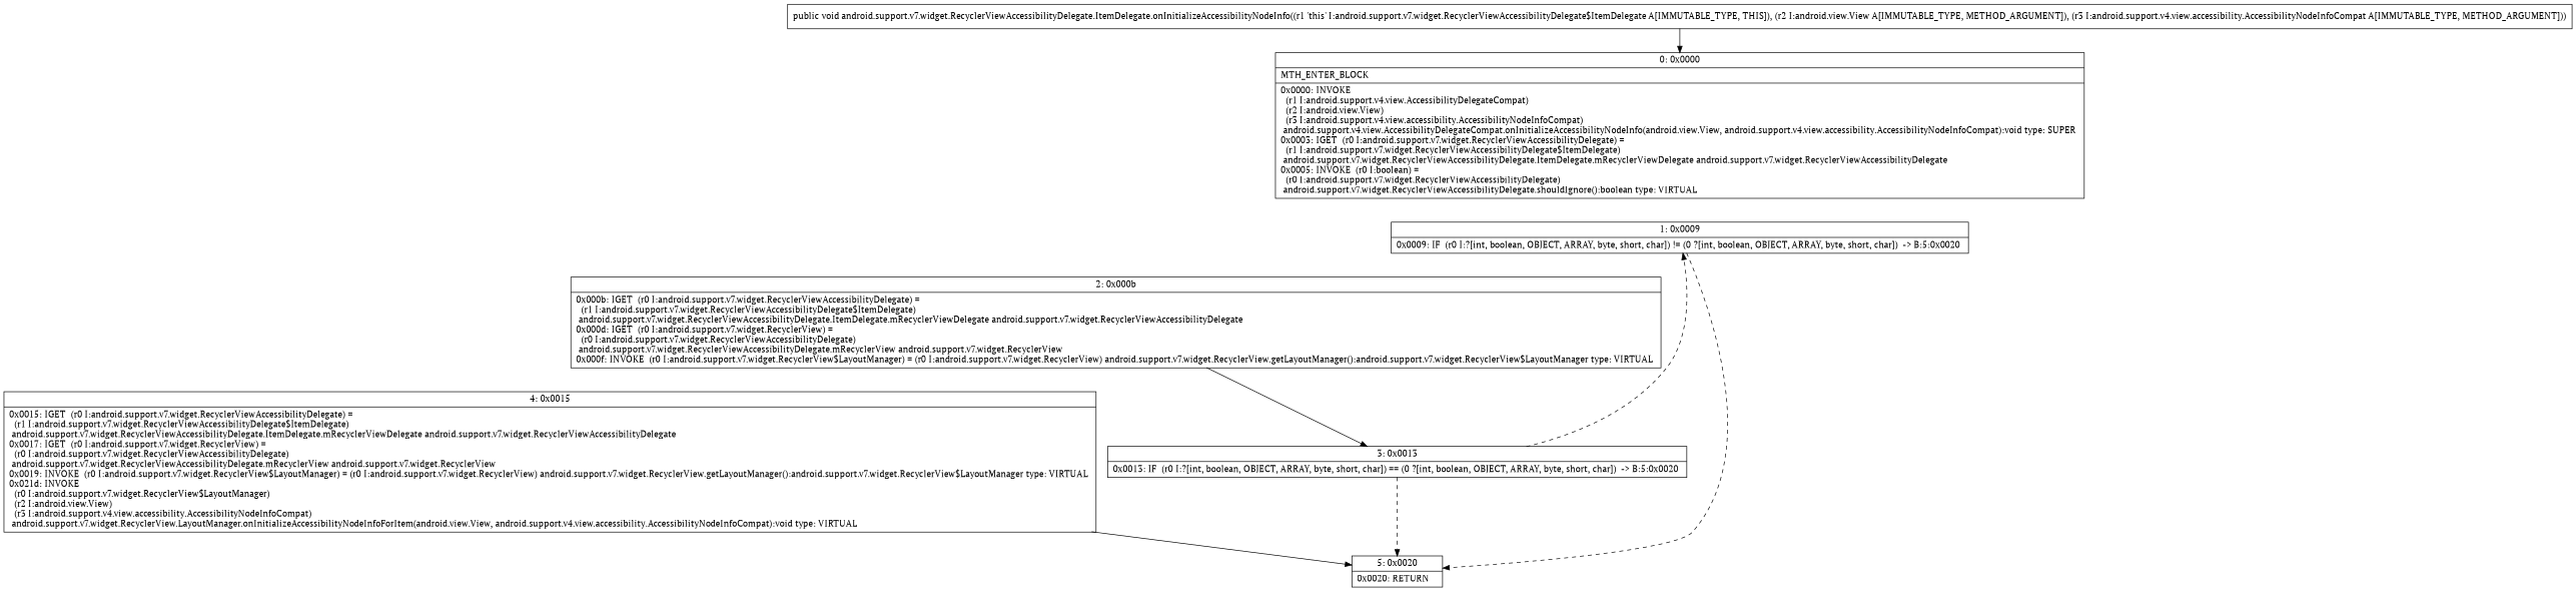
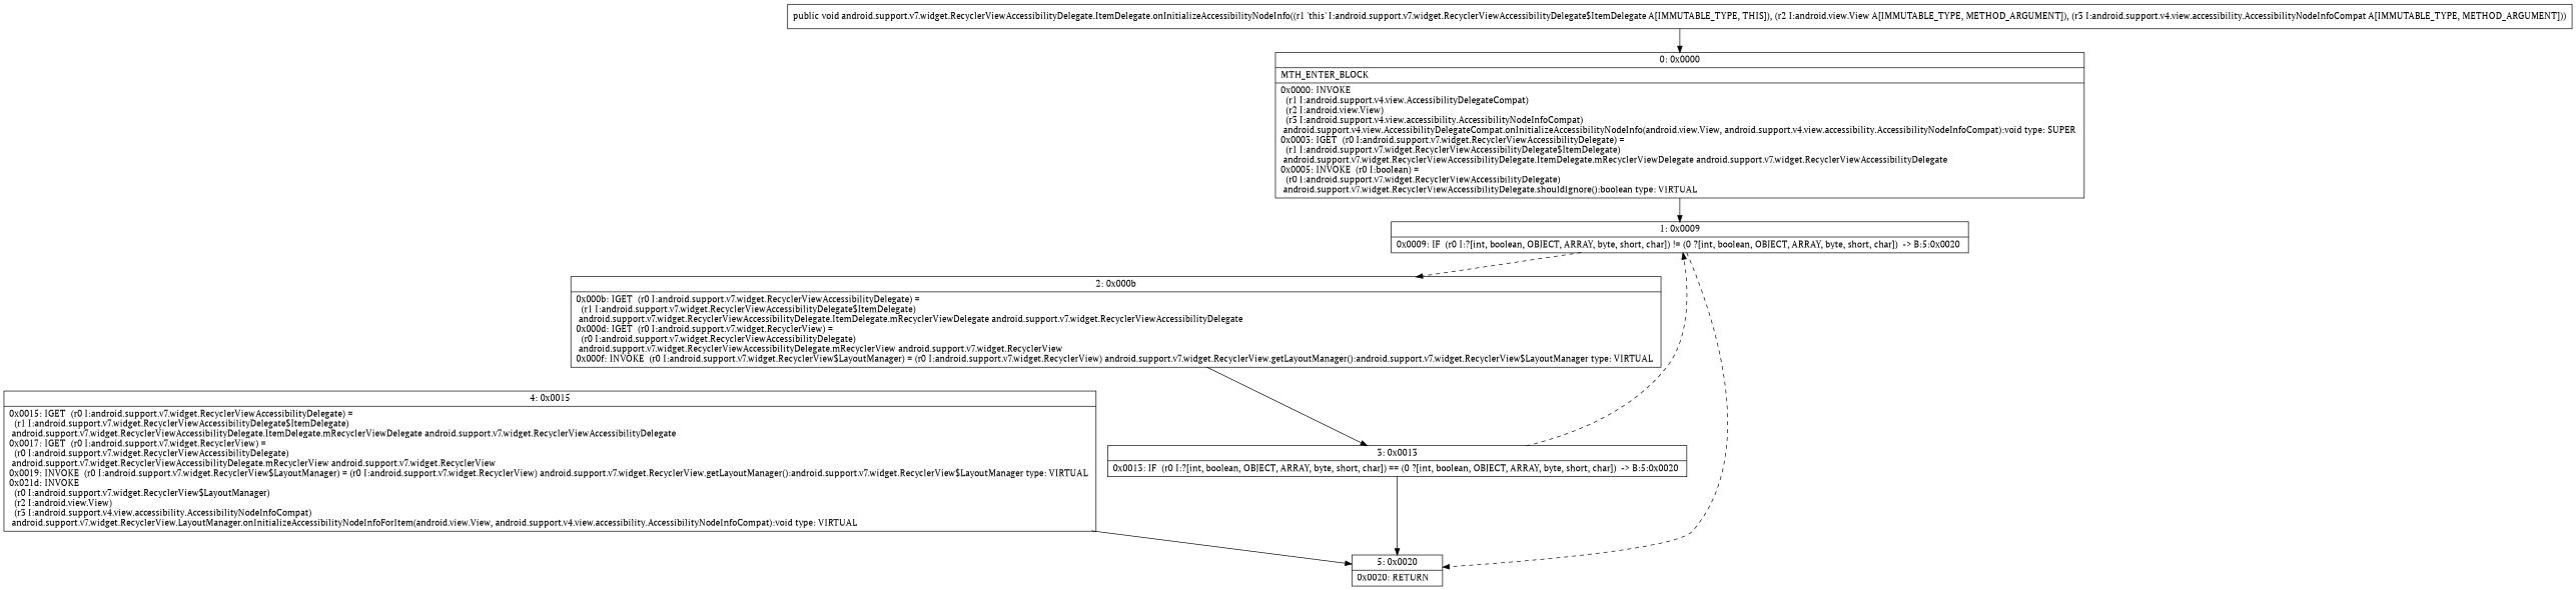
  digraph {
    fontname="PT Serif"
    node [fontname="PT Serif" shape=record]
    edge [fontname="PT Serif"]
    n1 [label="{0\:\ 0x0000|MTH_ENTER_BLOCK\l|0x0000: INVOKE  \l  (r1 I:android.support.v4.view.AccessibilityDelegateCompat)\l  (r2 I:android.view.View)\l  (r3 I:android.support.v4.view.accessibility.AccessibilityNodeInfoCompat)\l android.support.v4.view.AccessibilityDelegateCompat.onInitializeAccessibilityNodeInfo(android.view.View, android.support.v4.view.accessibility.AccessibilityNodeInfoCompat):void type: SUPER \l0x0003: IGET  (r0 I:android.support.v7.widget.RecyclerViewAccessibilityDelegate) = \l  (r1 I:android.support.v7.widget.RecyclerViewAccessibilityDelegate$ItemDelegate)\l android.support.v7.widget.RecyclerViewAccessibilityDelegate.ItemDelegate.mRecyclerViewDelegate android.support.v7.widget.RecyclerViewAccessibilityDelegate \l0x0005: INVOKE  (r0 I:boolean) = \l  (r0 I:android.support.v7.widget.RecyclerViewAccessibilityDelegate)\l android.support.v7.widget.RecyclerViewAccessibilityDelegate.shouldIgnore():boolean type: VIRTUAL \l}"]
    n2 [label="{1\:\ 0x0009|0x0009: IF  (r0 I:?[int, boolean, OBJECT, ARRAY, byte, short, char]) != (0 ?[int, boolean, OBJECT, ARRAY, byte, short, char])  \-\> B:5:0x0020 \l}"]
    n3 [label="{2\:\ 0x000b|0x000b: IGET  (r0 I:android.support.v7.widget.RecyclerViewAccessibilityDelegate) = \l  (r1 I:android.support.v7.widget.RecyclerViewAccessibilityDelegate$ItemDelegate)\l android.support.v7.widget.RecyclerViewAccessibilityDelegate.ItemDelegate.mRecyclerViewDelegate android.support.v7.widget.RecyclerViewAccessibilityDelegate \l0x000d: IGET  (r0 I:android.support.v7.widget.RecyclerView) = \l  (r0 I:android.support.v7.widget.RecyclerViewAccessibilityDelegate)\l android.support.v7.widget.RecyclerViewAccessibilityDelegate.mRecyclerView android.support.v7.widget.RecyclerView \l0x000f: INVOKE  (r0 I:android.support.v7.widget.RecyclerView$LayoutManager) = (r0 I:android.support.v7.widget.RecyclerView) android.support.v7.widget.RecyclerView.getLayoutManager():android.support.v7.widget.RecyclerView$LayoutManager type: VIRTUAL \l}"]
    n4 [label="{5\:\ 0x0020|0x0020: RETURN   \l}"]
    n5 [label="{3\:\ 0x0013|0x0013: IF  (r0 I:?[int, boolean, OBJECT, ARRAY, byte, short, char]) == (0 ?[int, boolean, OBJECT, ARRAY, byte, short, char])  \-\> B:5:0x0020 \l}"]
    n6 [label="{4\:\ 0x0015|0x0015: IGET  (r0 I:android.support.v7.widget.RecyclerViewAccessibilityDelegate) = \l  (r1 I:android.support.v7.widget.RecyclerViewAccessibilityDelegate$ItemDelegate)\l android.support.v7.widget.RecyclerViewAccessibilityDelegate.ItemDelegate.mRecyclerViewDelegate android.support.v7.widget.RecyclerViewAccessibilityDelegate \l0x0017: IGET  (r0 I:android.support.v7.widget.RecyclerView) = \l  (r0 I:android.support.v7.widget.RecyclerViewAccessibilityDelegate)\l android.support.v7.widget.RecyclerViewAccessibilityDelegate.mRecyclerView android.support.v7.widget.RecyclerView \l0x0019: INVOKE  (r0 I:android.support.v7.widget.RecyclerView$LayoutManager) = (r0 I:android.support.v7.widget.RecyclerView) android.support.v7.widget.RecyclerView.getLayoutManager():android.support.v7.widget.RecyclerView$LayoutManager type: VIRTUAL \l0x021d: INVOKE  \l  (r0 I:android.support.v7.widget.RecyclerView$LayoutManager)\l  (r2 I:android.view.View)\l  (r3 I:android.support.v4.view.accessibility.AccessibilityNodeInfoCompat)\l android.support.v7.widget.RecyclerView.LayoutManager.onInitializeAccessibilityNodeInfoForItem(android.view.View, android.support.v4.view.accessibility.AccessibilityNodeInfoCompat):void type: VIRTUAL \l}"]
    n7 [label="{public void android.support.v7.widget.RecyclerViewAccessibilityDelegate.ItemDelegate.onInitializeAccessibilityNodeInfo((r1 'this' I:android.support.v7.widget.RecyclerViewAccessibilityDelegate$ItemDelegate A[IMMUTABLE_TYPE, THIS]), (r2 I:android.view.View A[IMMUTABLE_TYPE, METHOD_ARGUMENT]), (r3 I:android.support.v4.view.accessibility.AccessibilityNodeInfoCompat A[IMMUTABLE_TYPE, METHOD_ARGUMENT])) }"]
+   n1 -> n2
+   n2 -> n3 [style=dashed]
    n2 -> n4 [style=dashed]
    n3 -> n5
    n5 -> n2 [style=dashed]
-   n5 -> n4 [style=dashed]
+   n5 -> n4
    n6 -> n4
    n7 -> n1
  }
